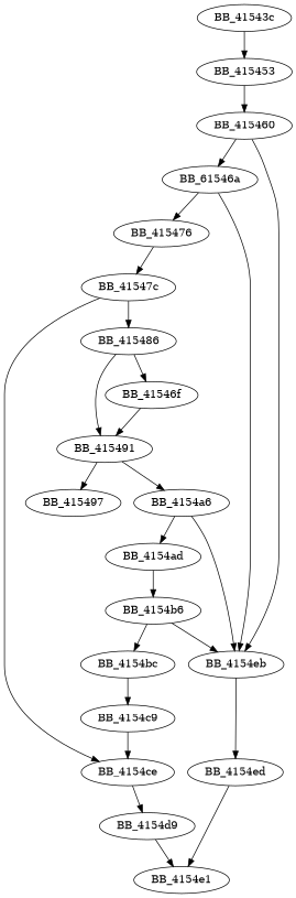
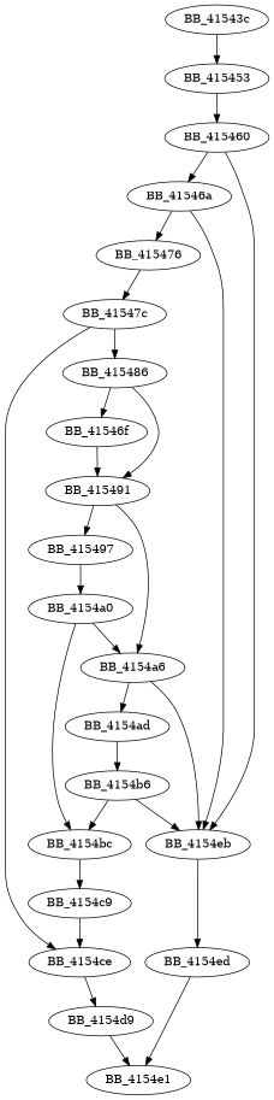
  digraph {
    BB_41543c
    BB_415453
    BB_415460
-   BB_41546a [label=BB_61546a]
+   BB_41546a
    BB_4154eb
    BB_415476
    BB_4154ed
    BB_41547c
    BB_4154e1
    BB_415486
    BB_4154ce
    n12 [label=BB_41546f]
    BB_415491
    BB_4154d9
    BB_415497
    BB_4154a6
+   BB_4154a0
    BB_4154ad
    BB_4154bc
    BB_4154b6
    BB_4154c9
    BB_41543c -> BB_415453
    BB_415453 -> BB_415460
    BB_415460 -> BB_41546a
    BB_415460 -> BB_4154eb
    BB_41546a -> BB_4154eb
    BB_41546a -> BB_415476
    BB_4154eb -> BB_4154ed
    BB_415476 -> BB_41547c
    BB_4154ed -> BB_4154e1
    BB_41547c -> BB_415486
    BB_41547c -> BB_4154ce
    BB_415486 -> n12
    BB_415486 -> BB_415491
    BB_4154ce -> BB_4154d9
    n12 -> BB_415491
    BB_415491 -> BB_415497
    BB_415491 -> BB_4154a6
    BB_4154d9 -> BB_4154e1
+   BB_415497 -> BB_4154a0
    BB_4154a6 -> BB_4154eb
    BB_4154a6 -> BB_4154ad
+   BB_4154a0 -> BB_4154a6
+   BB_4154a0 -> BB_4154bc
    BB_4154ad -> BB_4154b6
    BB_4154bc -> BB_4154c9
    BB_4154b6 -> BB_4154eb
    BB_4154b6 -> BB_4154bc
    BB_4154c9 -> BB_4154ce
  }
